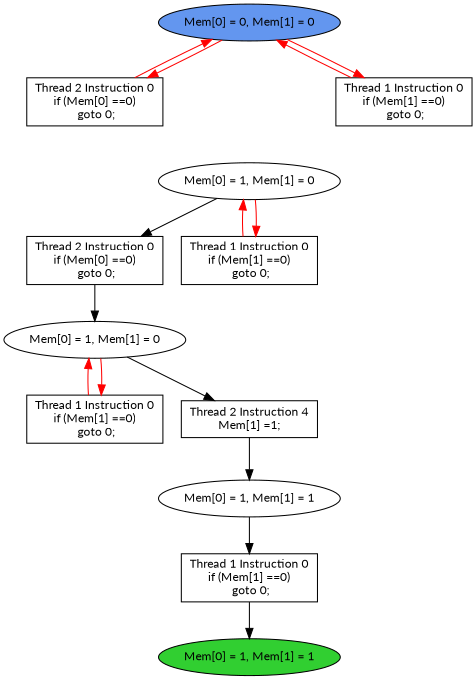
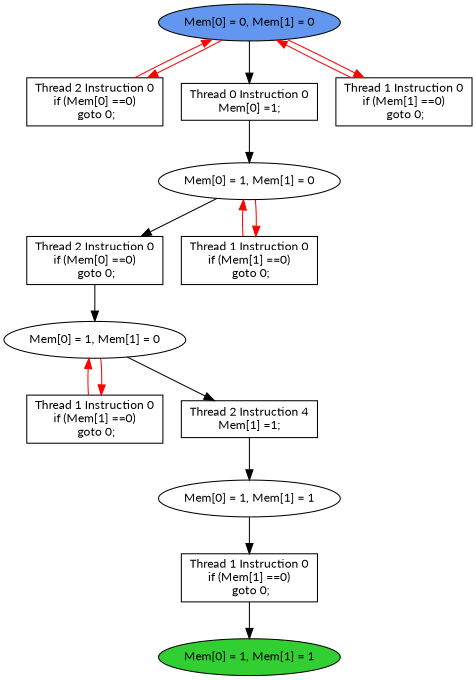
  digraph {
    fontname=Lato
    fontsize=12
    rankdir=TB
    node [fillcolor="#ffffff" fontcolor="#000000" fontname=Lato fontsize=12 shape=box style="filled, solid"]
    edge [color="#000000" dir=forward fontcolor="#ffffff" fontname=Lato fontsize=12 style=solid uuid="<A4, S2>" weight=1]
    n1 [label="Thread 2 Instruction 0\nif (Mem[0] ==0)\n goto 0;" uuid=A0]
    n2 [label="Mem[0] = 1, Mem[1] = 0" shape=ellipse uuid=S2]
    n3 [label="Thread 1 Instruction 0\nif (Mem[1] ==0)\n goto 0;" uuid=A4]
    n4 [label="Thread 2 Instruction 4\nMem[1] =1;" uuid=A6]
    n5 [label="Mem[0] = 1, Mem[1] = 1" shape=ellipse uuid=S0]
    n6 [fillcolor="#6396ef" label="Mem[0] = 0, Mem[1] = 0" shape=ellipse uuid=START]
    n7 [label="Thread 2 Instruction 0\nif (Mem[0] ==0)\n goto 0;" uuid=A1]
+   n8 [label="Thread 0 Instruction 0\nMem[0] =1;" uuid=A2]
    n9 [label="Thread 1 Instruction 0\nif (Mem[1] ==0)\n goto 0;" uuid=A7]
    n10 [label="Mem[0] = 1, Mem[1] = 0" shape=ellipse uuid=S1]
    n11 [label="Thread 1 Instruction 0\nif (Mem[1] ==0)\n goto 0;" uuid=A5]
    n12 [label="Thread 1 Instruction 0\nif (Mem[1] ==0)\n goto 0;" uuid=A3]
    n13 [fillcolor="#31cf31" label="Mem[0] = 1, Mem[1] = 1" shape=ellipse uuid=END]
    n1 -> n2 [uuid="<A0, S2>"]
    n2 -> n3 [color="#ff0000" dir=back]
    n2 -> n3 [color="#ff0000"]
    n2 -> n4 [uuid="<A6, S2>"]
    n4 -> n5 [uuid="<A6, S0>"]
    n5 -> n12 [uuid="<A3, S0>"]
    n6 -> n7 [color="#ff0000" dir=back uuid="<A1, START>"]
    n6 -> n7 [color="#ff0000" uuid="<A1, START>"]
+   n6 -> n8 [uuid="<A2, START>"]
    n6 -> n9 [color="#ff0000" dir=back uuid="<A7, START>"]
    n6 -> n9 [color="#ff0000" uuid="<A7, START>"]
+   n8 -> n10 [uuid="<A2, S1>"]
    n10 -> n1 [uuid="<A0, S1>"]
    n10 -> n11 [color="#ff0000" dir=back uuid="<A5, S1>"]
    n10 -> n11 [color="#ff0000" uuid="<A5, S1>"]
    n12 -> n13 [uuid="<A3, END>"]
  }
